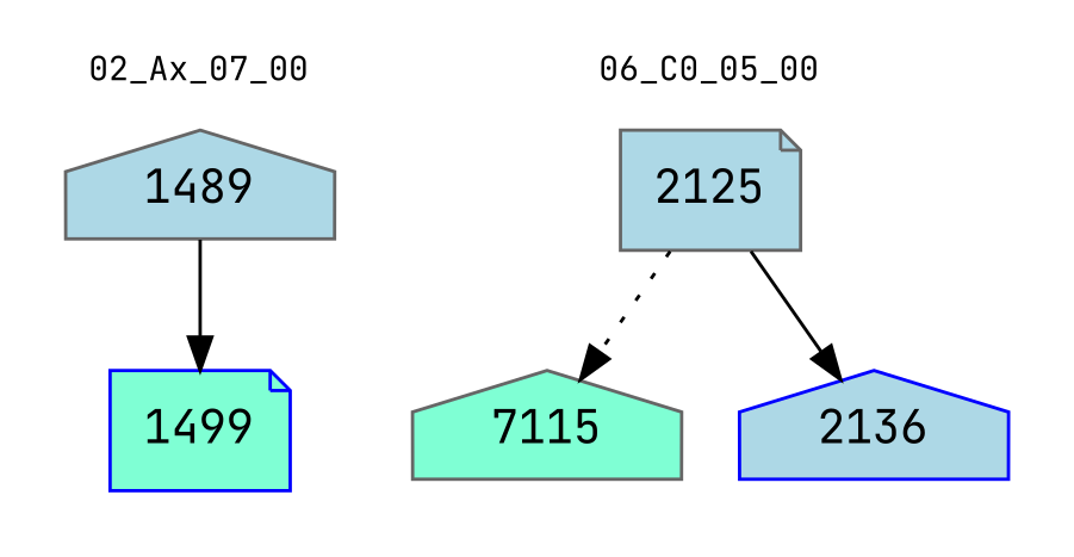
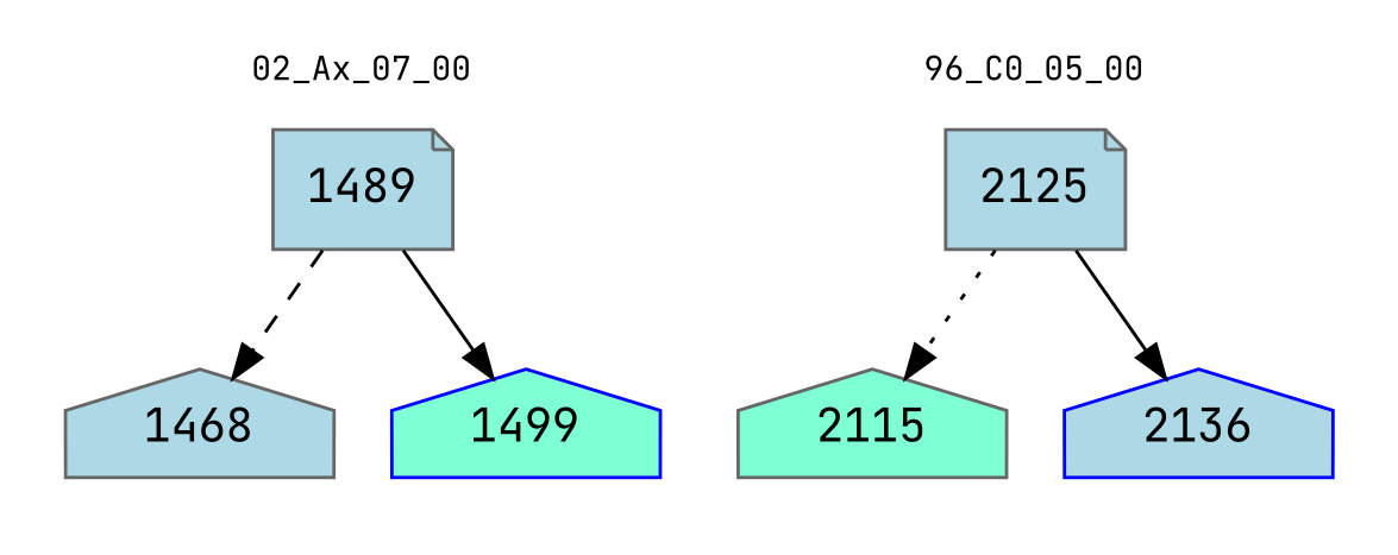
  digraph {
    fontname="JetBrains Mono"
    node [color=gray40 fillcolor=lightblue fontname="JetBrains Mono" shape=note style=filled]
    edge [color=black fontname="JetBrains Mono" style=solid]
-   n1 [label=1489 shape=house]
-   n3 [color=blue fillcolor=aquamarine label=1499]
+   n1 [label=1489]
+   n2 [label=1468 shape=house]
+   n3 [color=blue fillcolor=aquamarine label=1499 shape=house]
    n4 [label=2125]
-   n5 [fillcolor=aquamarine label=7115 shape=house]
+   n5 [fillcolor=aquamarine label=2115 shape=house]
    n6 [color=blue label=2136 shape=house]
    subgraph cluster_1 {
      color=white
      fontsize=10
      label="02_Ax_07_00"
      n1
+     n2
      n3
    }
    subgraph cluster_2 {
      color=white
      fontsize=10
-     label="06_C0_05_00"
+     label="96_C0_05_00"
      n4
      n5
      n6
    }
+   n1 -> n2 [style=dashed]
    n1 -> n3
    n4 -> n5 [style=dotted]
    n4 -> n6
  }
